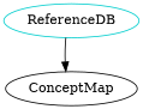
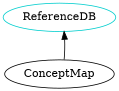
  digraph {
    n1 [color=cyan3 label=ReferenceDB shape=oval]
    ConceptMap
-   n1 -> ConceptMap
+   ConceptMap -> n1
  }
